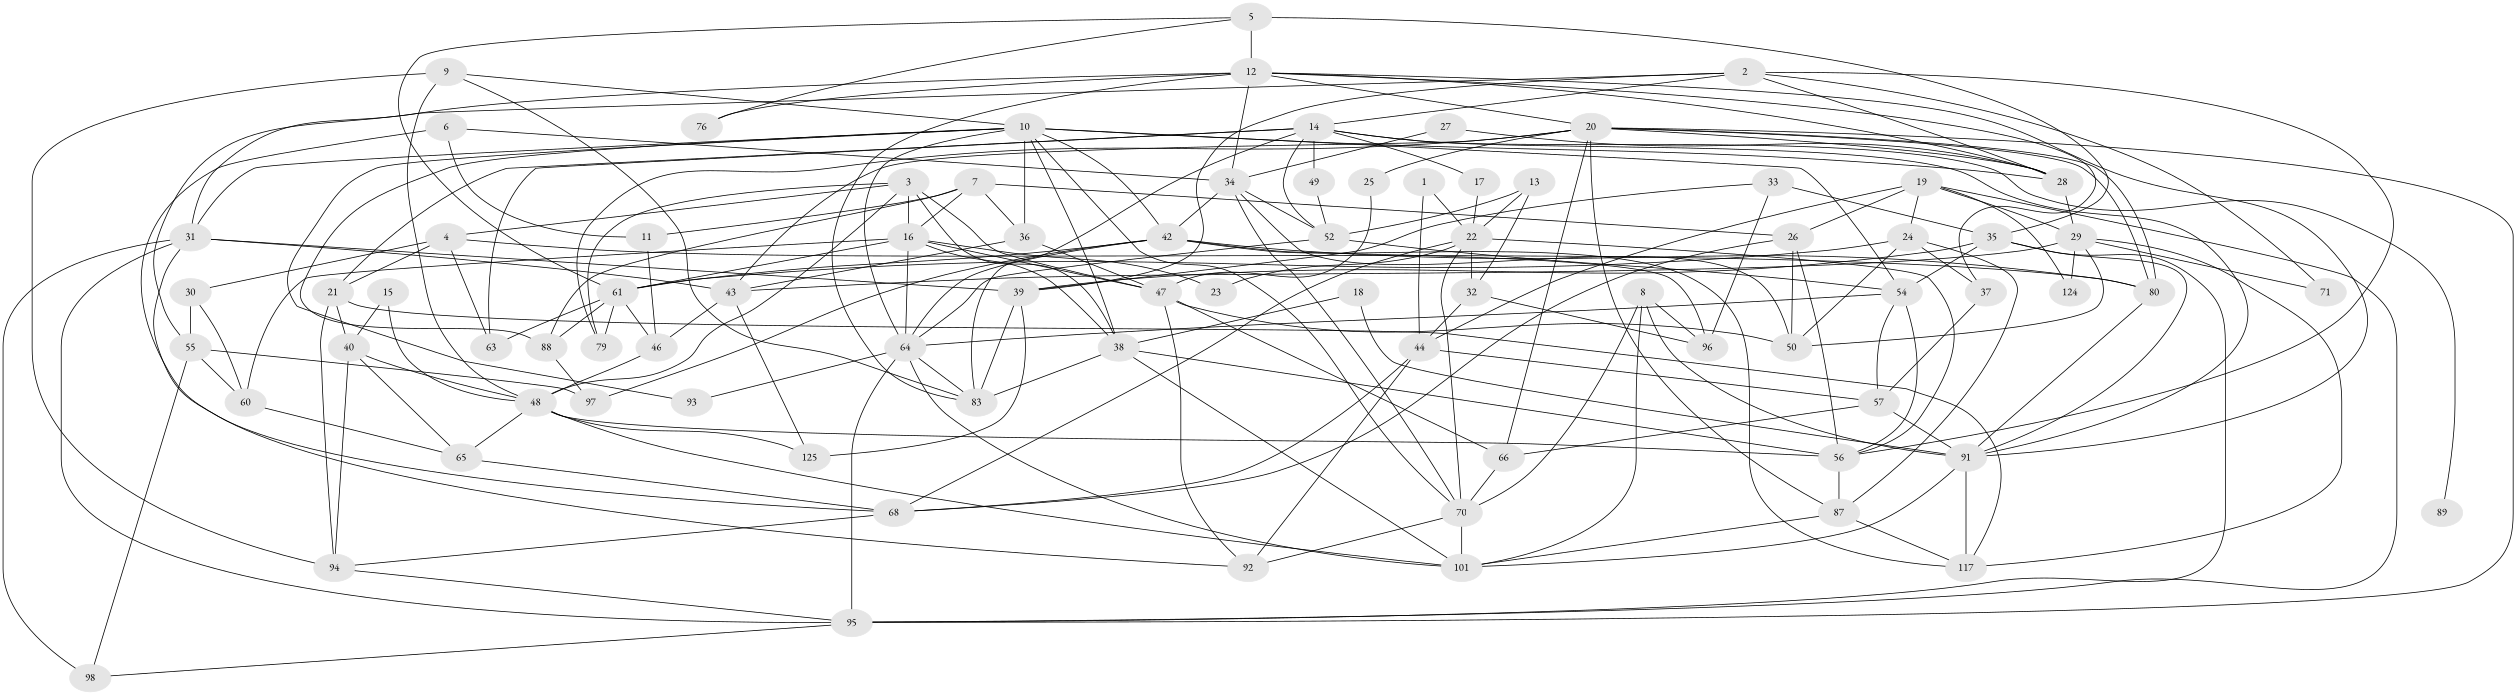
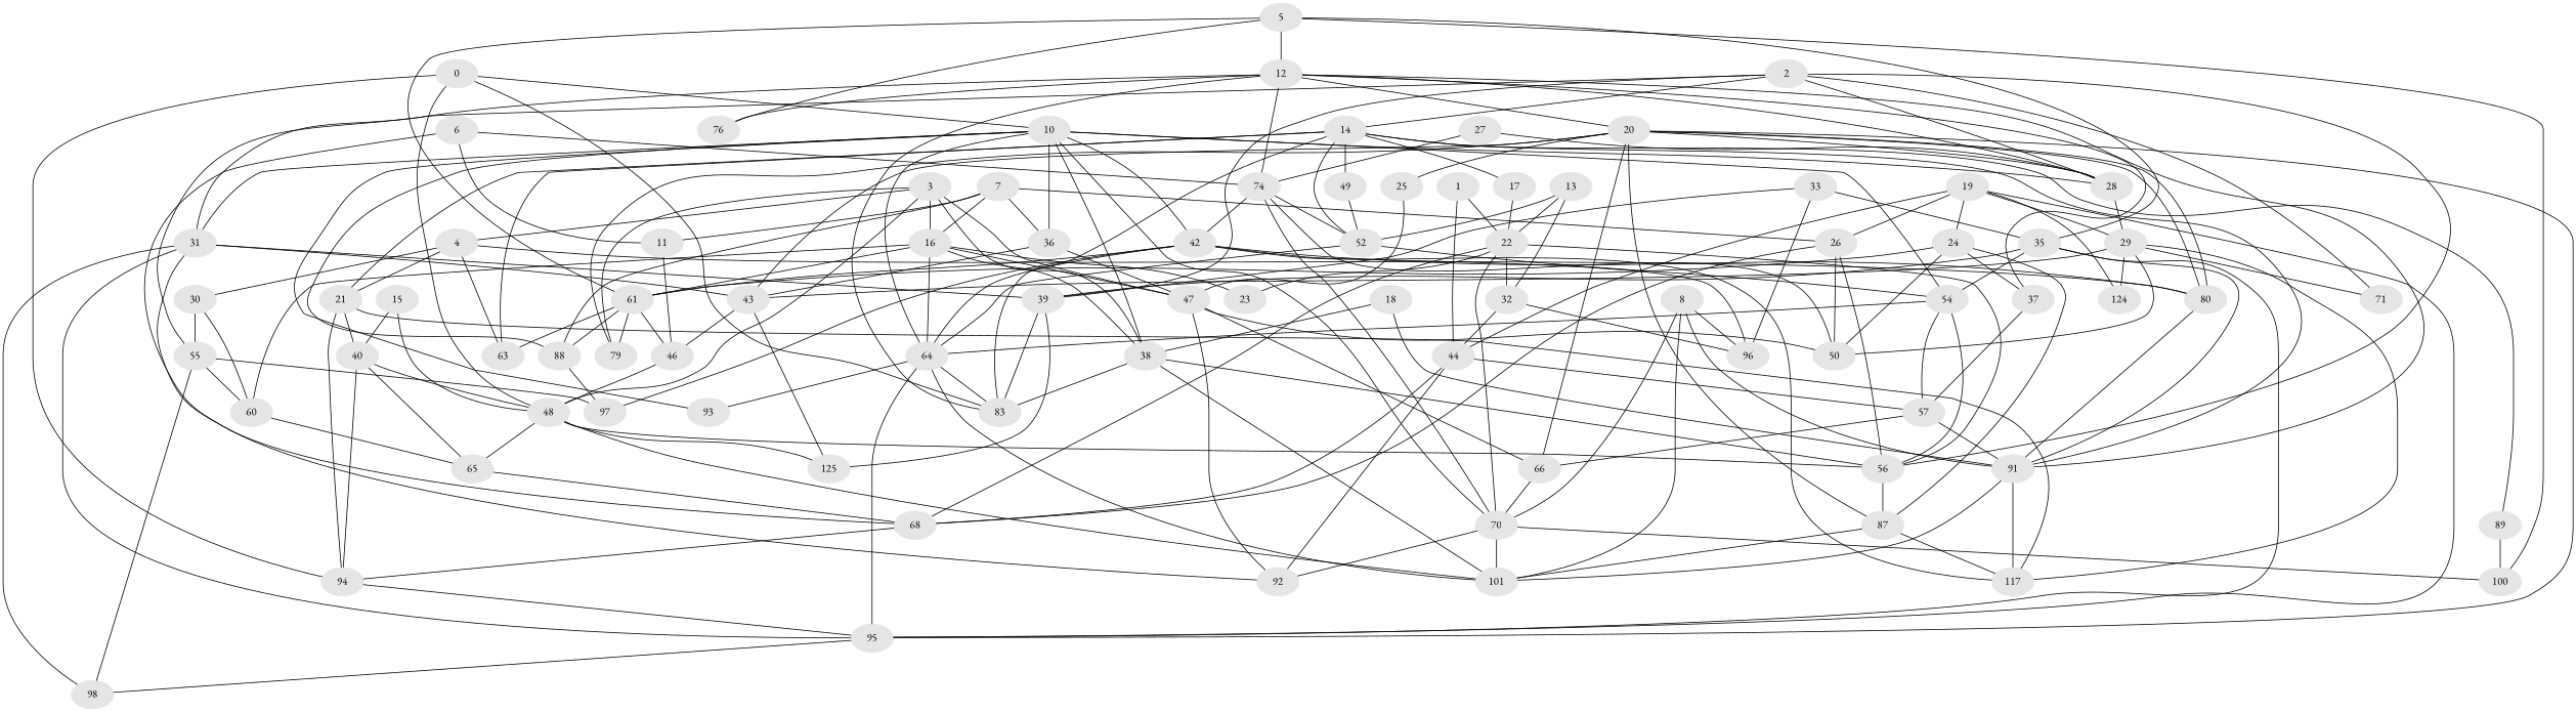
  graph {
    fontname="EB Garamond"
    node [color=gray90 fontname="EB Garamond" style=filled]
    edge [fontname="EB Garamond"]
    22 [super="+84"]
    56 [super="+73"]
    68 [super="+123"]
    70 [super="+114"]
    32
    23
    1
    44 [super="+81"]
    92
    57
    2 [super="+59"]
    14 [super="+62"]
    28 [super="+86"]
    39 [super="+112"]
    55 [super="+69"]
    71
    21 [super="+113"]
    63
    91 [super="+102"]
    83 [super="+126"]
    n21 [label=52 super="+107"]
    17
    49
    89
    29 [super="+116"]
    125
    60
    98
    97
    87 [super="+111"]
    3 [super="+108"]
    4 [super="+77"]
    16 [super="+106"]
    38 [super="+99"]
    47 [super="+53"]
    48 [super="+119"]
    79
    30
    80
    61 [super="+104"]
    64 [super="+67"]
    101 [super="+115"]
    66
    50 [super="+75"]
    65
    94 [super="+118"]
    40 [super="+45"]
    117
    12 [super="+105"]
    76
-   34 [super="+74"]
+   34 [super="+74" label=74]
    31 [super="+82"]
    20 [super="+90"]
    37
    5
    35 [super="+122"]
+   100
    54
    95 [super="+103"]
    88
    46 [super="+72"]
    6
    11
    42 [super="+52"]
    7 [super="+85"]
    26
    36 [super="+109"]
    43 [super="+121"]
    8 [super="+78"]
    96
-   9 [super="+120"]
+   9 [super="+120" label=0]
    10 [super="+110"]
    93
    25
    13
    15
    18
    19 [super="+41"]
    124
    24
    27
    33 [super="+58"]
    22 -- 56
    22 -- 68
    22 -- 70
    22 -- 32
    22 -- 23
    56 -- 87
    68 -- 94
    70 -- 92
    70 -- 101
+   70 -- 100
    32 -- 44
    32 -- 96
    1 -- 22
    1 -- 44
    44 -- 68
    44 -- 92
    44 -- 57
    57 -- 91
    57 -- 66
    2 -- 56
    2 -- 14
    2 -- 28
    2 -- 39
    2 -- 55
    2 -- 71
    14 -- 21
    14 -- 63
    14 -- 91
    14 -- 83
    14 -- n21
    14 -- 17
    14 -- 49
    14 -- 89
    28 -- 29
    39 -- 83
    39 -- 125
    55 -- 60
    55 -- 98
    55 -- 97
    21 -- 94
    21 -- 40
    21 -- 117
    91 -- 101
    91 -- 117
    n21 -- 64
    n21 -- 54
    17 -- 22
    49 -- n21
+   89 -- 100
    29 -- 71
    29 -- 50
    29 -- 117
    29 -- 43
    29 -- 124
    60 -- 65
    87 -- 101
    87 -- 117
    3 -- 4
    3 -- 16
    3 -- 38
    3 -- 47
    3 -- 48
    3 -- 79
    4 -- 21
    4 -- 63
    4 -- 30
    4 -- 80
    16 -- 23
    16 -- 60
    16 -- 38
    16 -- 47
    16 -- 61
    16 -- 64
    38 -- 56
    38 -- 83
    38 -- 101
    47 -- 92
    47 -- 66
    47 -- 50
    48 -- 56
    48 -- 125
    48 -- 101
    48 -- 65
    30 -- 55
    30 -- 60
    80 -- 91
    61 -- 63
    61 -- 79
    61 -- 88
    61 -- 46
    64 -- 83
    64 -- 101
    64 -- 95
    64 -- 93
    66 -- 70
    65 -- 68
    94 -- 95
    40 -- 48
    40 -- 65
    40 -- 94
    12 -- 28
    12 -- 91
    12 -- 83
    12 -- 76
    12 -- 34
    12 -- 31
    12 -- 20
    12 -- 37
    34 -- 70
    34 -- n21
    34 -- 50
    34 -- 42
    31 -- 92
    31 -- 39
    31 -- 98
    31 -- 95
    31 -- 43
    20 -- 28
    20 -- 87
    20 -- 79
    20 -- 80
    20 -- 80
    20 -- 66
    20 -- 95
    20 -- 43
    20 -- 25
    37 -- 57
    5 -- 61
    5 -- 12
    5 -- 76
    5 -- 35
+   5 -- 100
    35 -- 39
    35 -- 91
    35 -- 54
    35 -- 95
    54 -- 56
    54 -- 57
    54 -- 64
    95 -- 98
    88 -- 97
    46 -- 48
    6 -- 68
    6 -- 34
    6 -- 11
    11 -- 46
    42 -- 97
    42 -- 80
    42 -- 61
    42 -- 64
    42 -- 117
    42 -- 96
    7 -- 16
    7 -- 88
    7 -- 11
    7 -- 26 [weight=2]
    7 -- 36
    26 -- 56
    26 -- 68
    26 -- 50
    36 -- 47
    36 -- 43
    43 -- 125
    43 -- 46
    8 -- 70
    8 -- 91
    8 -- 101
    8 -- 96
    9 -- 83
    9 -- 48
    9 -- 94
    9 -- 10
    10 -- 70
    10 -- 28
    10 -- 38
    10 -- 64
    10 -- 31
    10 -- 54
    10 -- 88
    10 -- 42
    10 -- 36
    10 -- 93
    25 -- 47
    13 -- 22
    13 -- 32
    13 -- n21
    15 -- 48
    15 -- 40 [weight=2]
    18 -- 91
    18 -- 38
    19 -- 44
    19 -- 29
    19 -- 95
    19 -- 26
    19 -- 124
    19 -- 24
    24 -- 87
    24 -- 61
    24 -- 50
    24 -- 37
    27 -- 28
    27 -- 34
    33 -- 39
    33 -- 35 [weight=2]
    33 -- 96
  }
